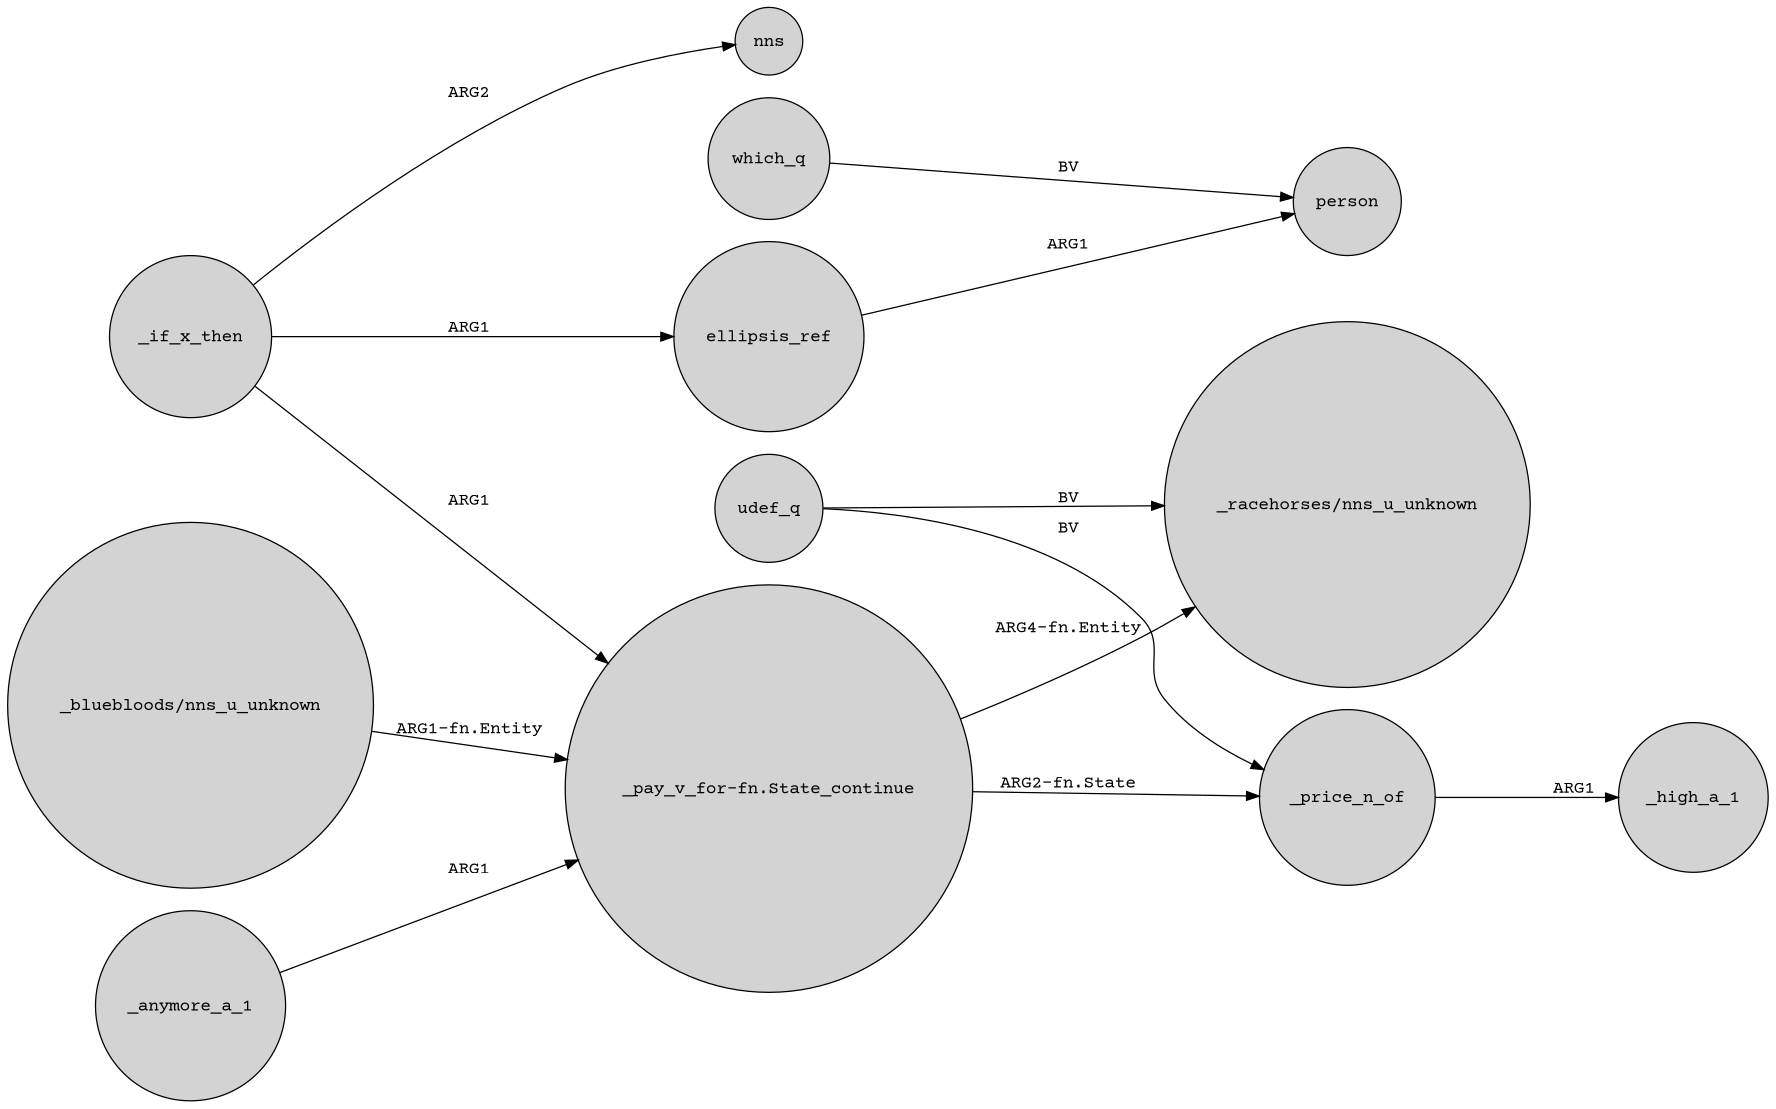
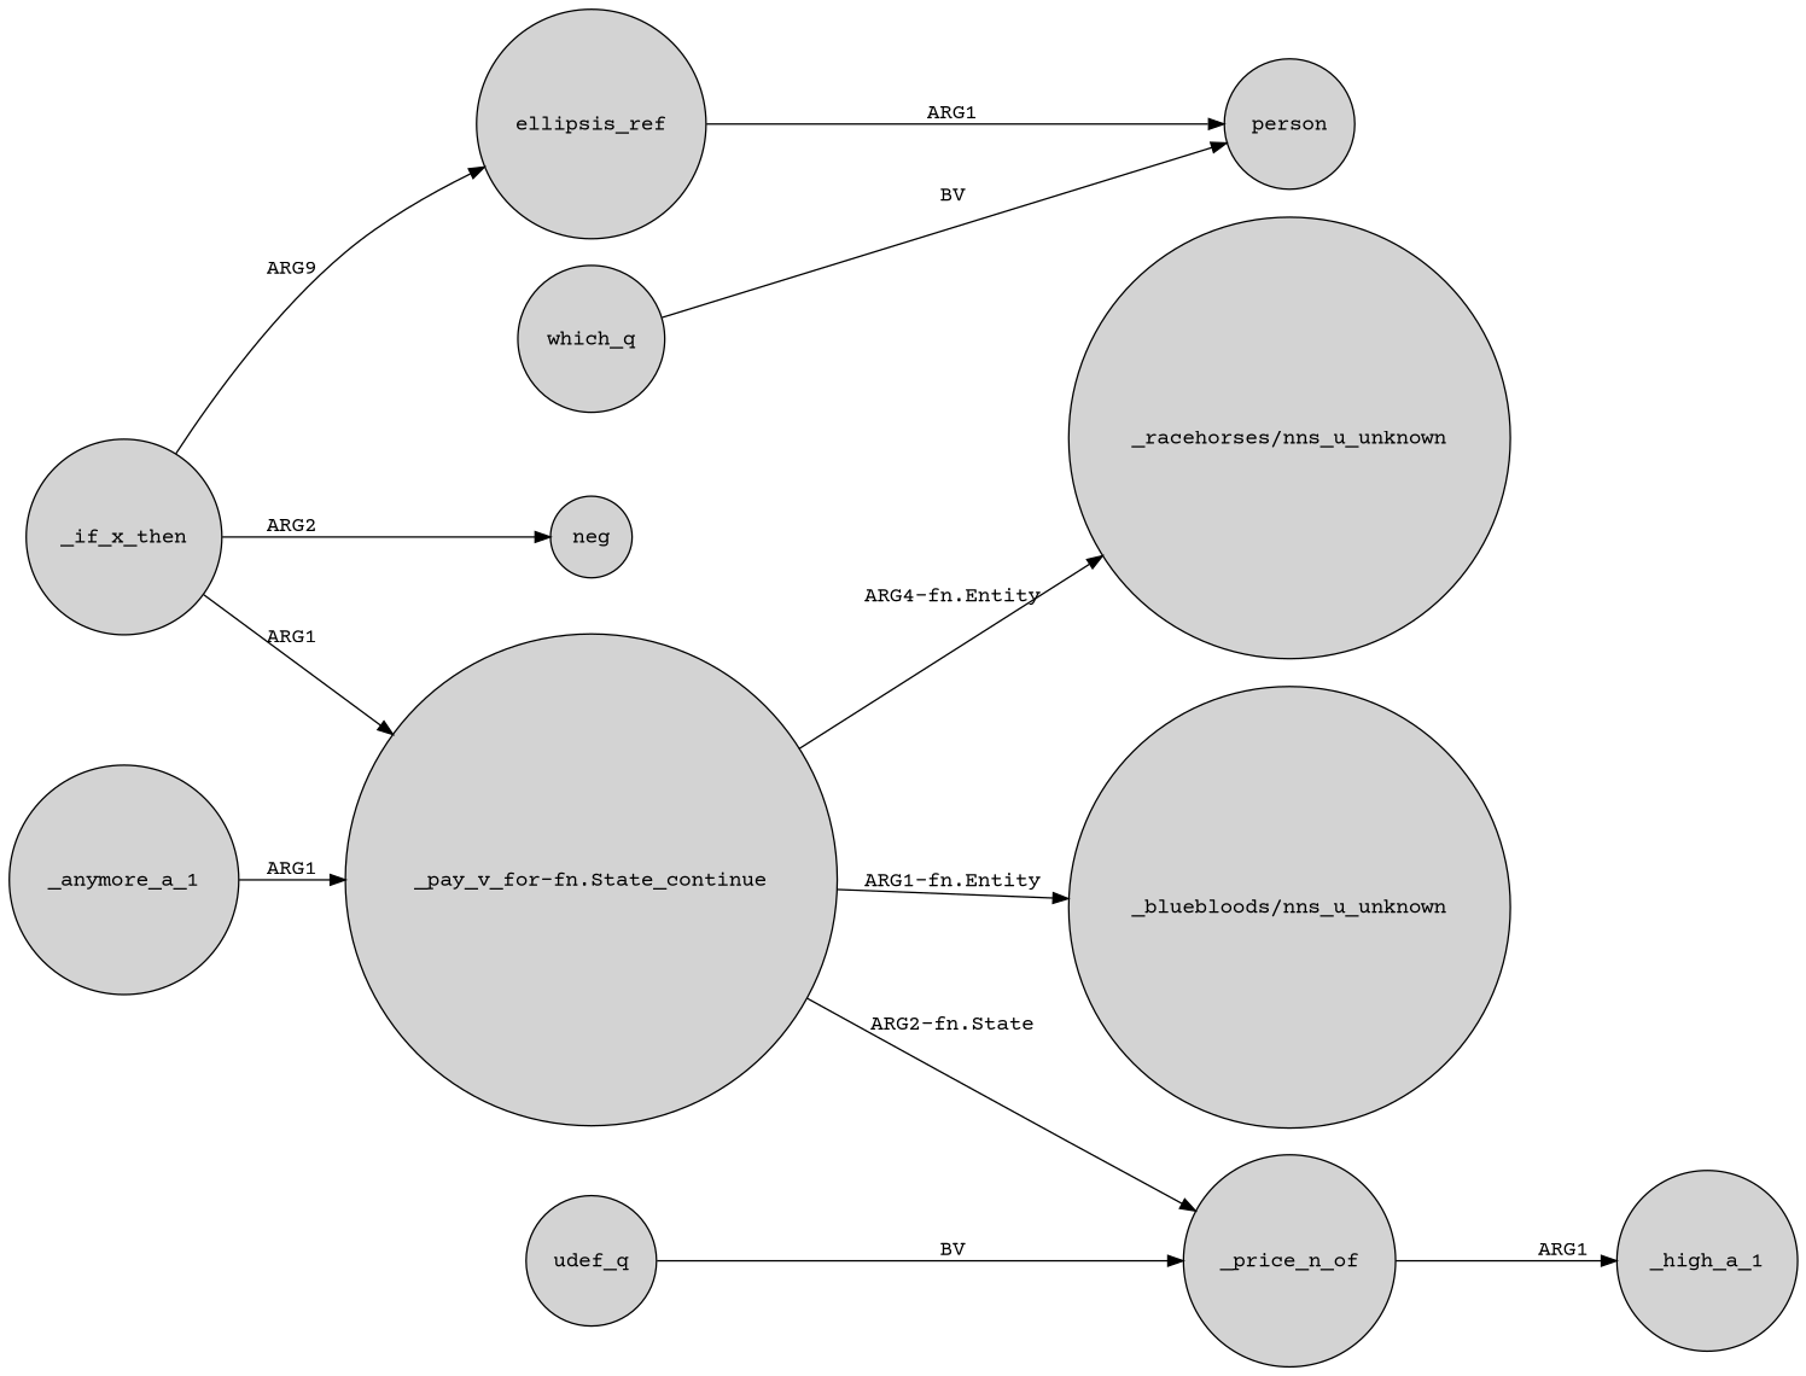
  digraph {
    fontname="Courier Prime"
    rankdir=LR
    node [fontname="Courier Prime" shape=circle style=filled]
    edge [fontname="Courier Prime"]
    _if_x_then
    ellipsis_ref
-   neg [label=nns]
+   neg
    "_pay_v_for-fn.State_continue"
    person
    _price_n_of
    "_racehorses/nns_u_unknown"
    "_bluebloods/nns_u_unknown"
    _high_a_1
    udef_q
    which_q
    _anymore_a_1
-   _if_x_then -> ellipsis_ref [label=ARG1]
+   _if_x_then -> ellipsis_ref [label=ARG9]
    _if_x_then -> neg [label=ARG2]
    _if_x_then -> "_pay_v_for-fn.State_continue" [label=ARG1]
    ellipsis_ref -> person [label=ARG1]
    "_pay_v_for-fn.State_continue" -> _price_n_of [label="ARG2-fn.State"]
    "_pay_v_for-fn.State_continue" -> "_racehorses/nns_u_unknown" [label="ARG4-fn.Entity"]
-   "_bluebloods/nns_u_unknown" -> "_pay_v_for-fn.State_continue" [label="ARG1-fn.Entity"]
+   "_pay_v_for-fn.State_continue" -> "_bluebloods/nns_u_unknown" [label="ARG1-fn.Entity"]
    _price_n_of -> _high_a_1 [label=ARG1]
    udef_q -> _price_n_of [label=BV]
-   udef_q -> "_racehorses/nns_u_unknown" [label=BV]
    which_q -> person [label=BV]
    _anymore_a_1 -> "_pay_v_for-fn.State_continue" [label=ARG1]
  }
